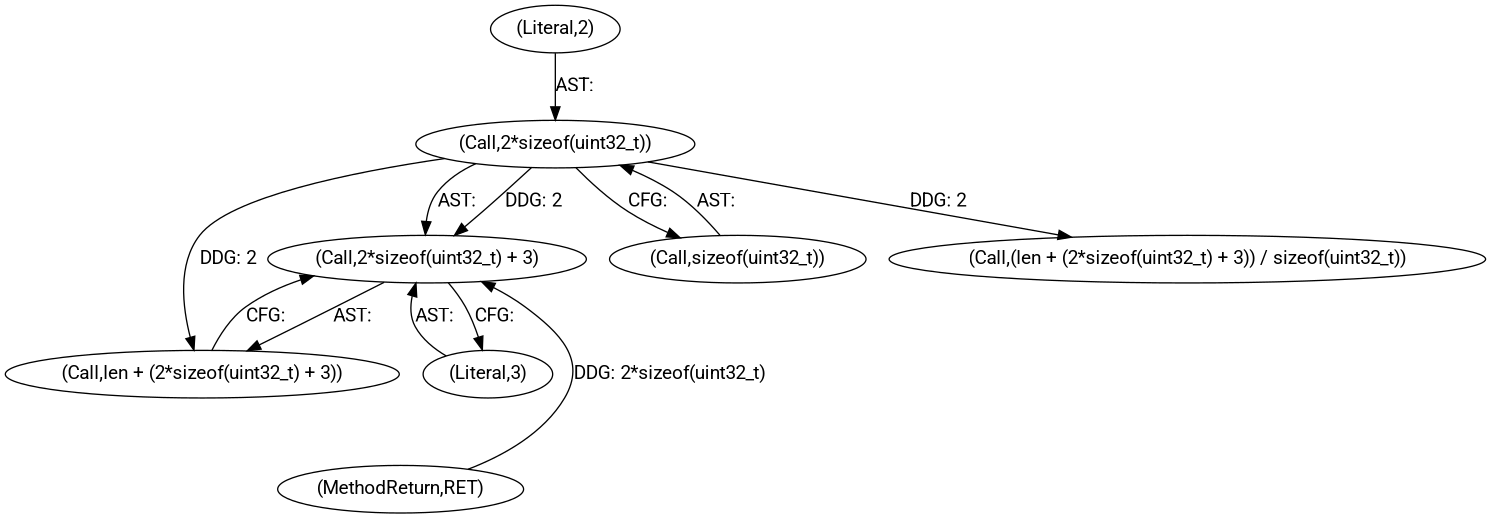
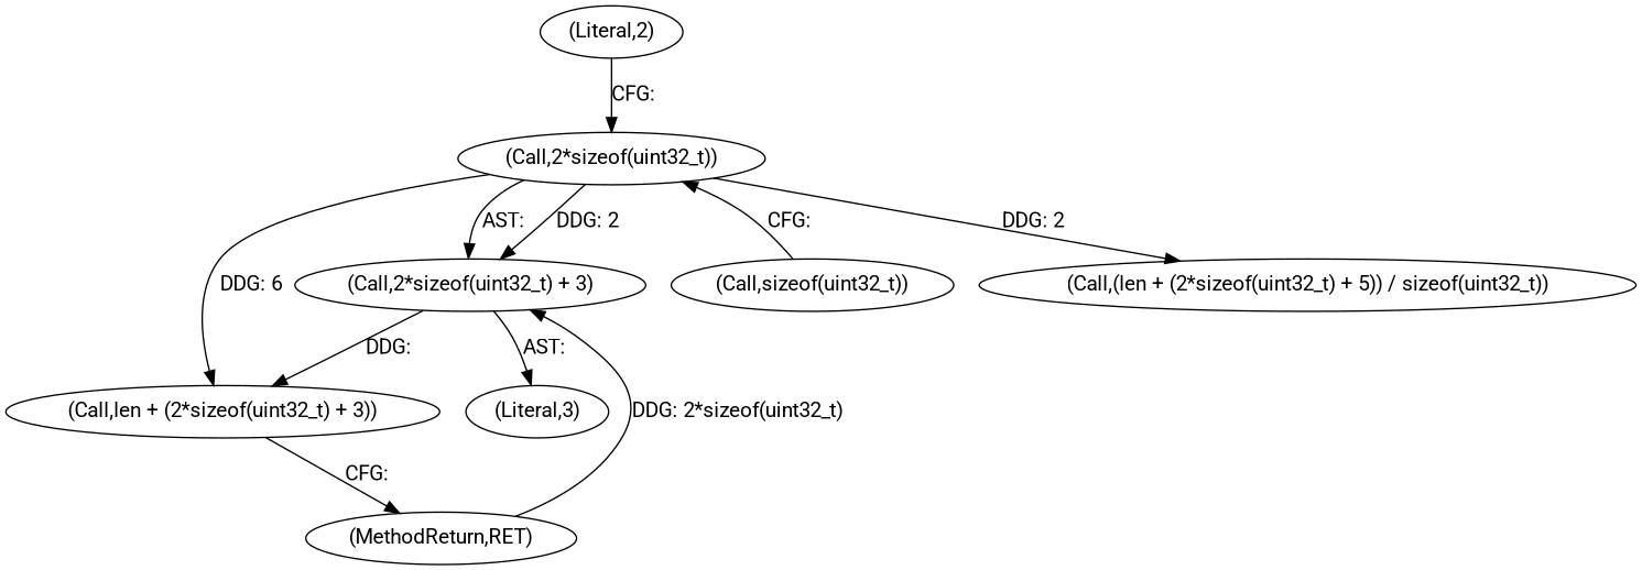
  digraph {
    fontname=Roboto
    node [fontname=Roboto]
    edge [fontname=Roboto]
    n1 [label="(Call,2*sizeof(uint32_t) + 3)"]
    n2 [label="(Literal,3)"]
    n3 [label="(Call,len + (2*sizeof(uint32_t) + 3))"]
    n4 [label="(MethodReturn,RET)"]
    n5 [label="(Call,2*sizeof(uint32_t))"]
    n6 [label="(Call,sizeof(uint32_t))"]
-   n7 [label="(Call,(len + (2*sizeof(uint32_t) + 3)) / sizeof(uint32_t))"]
+   n7 [label="(Call,(len + (2*sizeof(uint32_t) + 5)) / sizeof(uint32_t))"]
    n8 [label="(Literal,2)"]
-   n1 -> n2 [label="CFG: "]
-   n1 -> n3 [label="AST: "]
-   n2 -> n1 [label="AST: "]
-   n3 -> n1 [label="CFG: "]
+   n1 -> n2 [label="AST: "]
+   n1 -> n3 [label="DDG: "]
+   n3 -> n4 [label="CFG: "]
    n4 -> n1 [label="DDG: 2*sizeof(uint32_t)"]
    n5 -> n1 [label="AST: "]
    n5 -> n1 [label="DDG: 2"]
-   n5 -> n3 [label="DDG: 2"]
-   n5 -> n6 [label="CFG: "]
+   n5 -> n3 [label="DDG: 6"]
    n5 -> n7 [label="DDG: 2"]
-   n6 -> n5 [label="AST: "]
-   n8 -> n5 [label="AST: "]
+   n6 -> n5 [label="CFG: "]
+   n8 -> n5 [label="CFG: "]
  }
